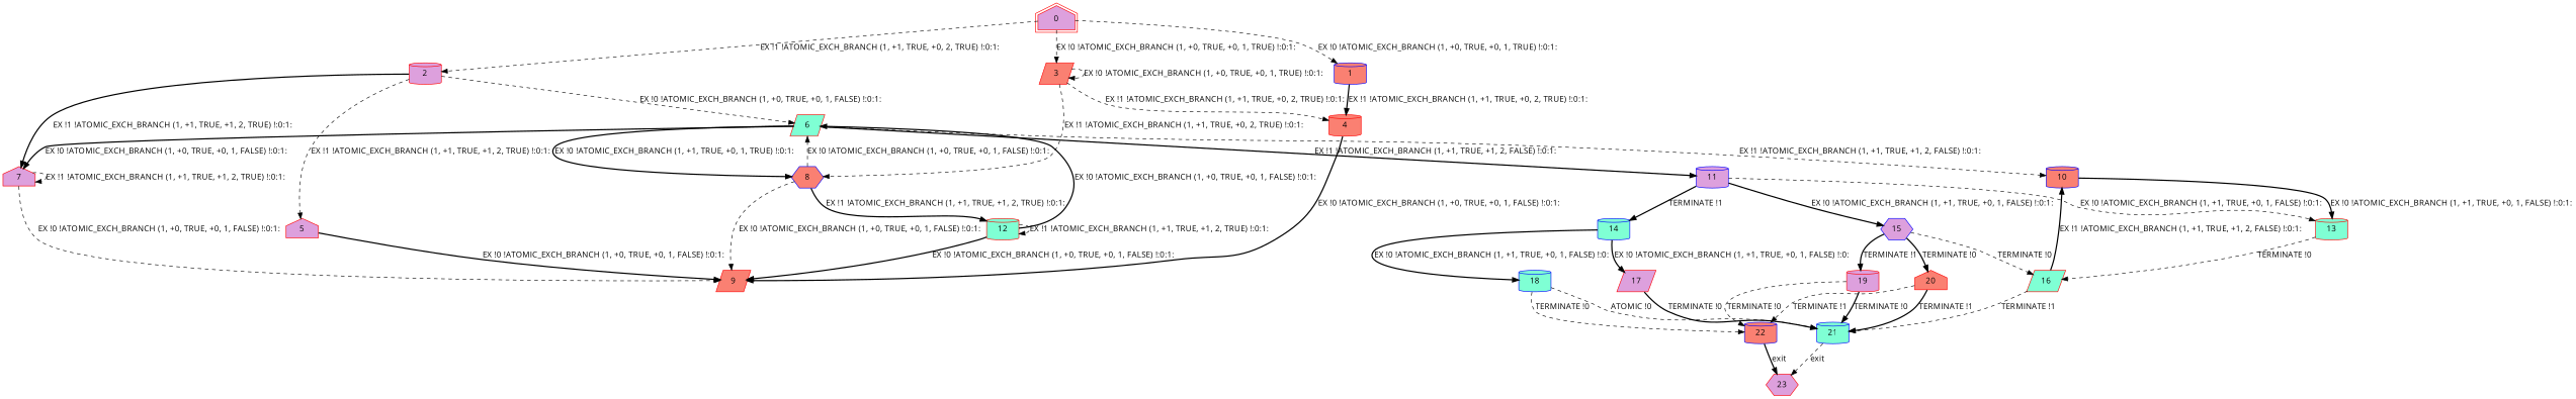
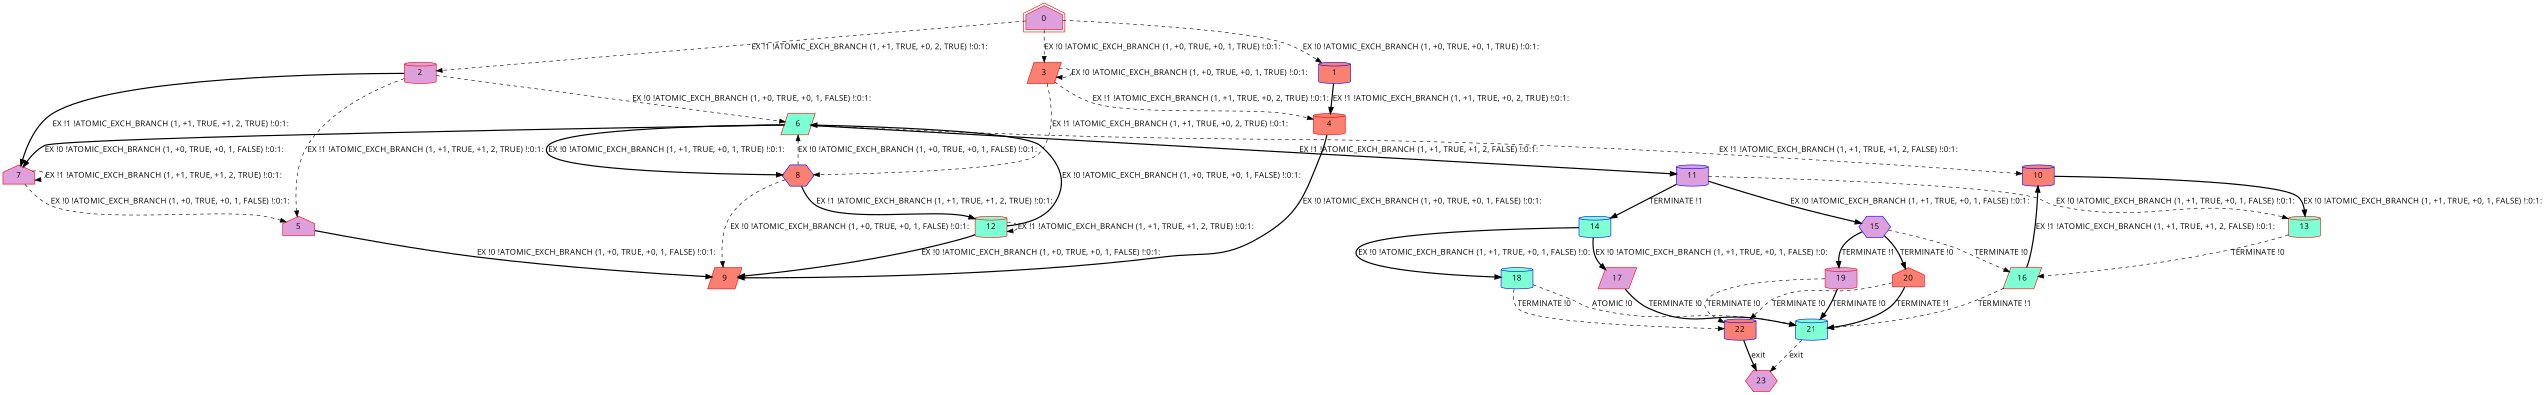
  digraph {
    fontname="Open Sans"
    node [color=red fillcolor=plum fontname="Open Sans" shape=cylinder style=filled]
    edge [fontname="Open Sans" style=dashed]
    0 [peripheries=2 shape=house]
    1 [color=blue fillcolor=salmon]
    2
    3 [fillcolor=salmon shape=parallelogram]
    4 [fillcolor=salmon]
    5 [shape=house]
    6 [fillcolor=aquamarine shape=parallelogram]
    7 [shape=house]
    8 [color=blue fillcolor=salmon shape=hexagon]
    9 [fillcolor=salmon shape=parallelogram]
    10 [color=blue fillcolor=salmon]
    11 [color=blue]
    12 [fillcolor=aquamarine]
    13 [fillcolor=aquamarine]
    14 [color=blue fillcolor=aquamarine]
    15 [color=blue shape=hexagon]
    16 [fillcolor=aquamarine shape=parallelogram]
    17 [shape=parallelogram]
    18 [color=blue fillcolor=aquamarine]
    19
    20 [fillcolor=salmon shape=house]
    21 [color=blue fillcolor=aquamarine]
    22 [color=blue fillcolor=salmon]
    23 [shape=hexagon]
    0 -> 1 [label="EX !0 !ATOMIC_EXCH_BRANCH (1, +0, TRUE, +0, 1, TRUE) !:0:1:"]
    0 -> 2 [label="EX !1 !ATOMIC_EXCH_BRANCH (1, +1, TRUE, +0, 2, TRUE) !:0:1:"]
    0 -> 3 [label="EX !0 !ATOMIC_EXCH_BRANCH (1, +0, TRUE, +0, 1, TRUE) !:0:1:"]
    1 -> 4 [label="EX !1 !ATOMIC_EXCH_BRANCH (1, +1, TRUE, +0, 2, TRUE) !:0:1:" style=bold]
    2 -> 5 [label="EX !1 !ATOMIC_EXCH_BRANCH (1, +1, TRUE, +1, 2, TRUE) !:0:1:"]
    2 -> 6 [label="EX !0 !ATOMIC_EXCH_BRANCH (1, +0, TRUE, +0, 1, FALSE) !:0:1:"]
    2 -> 7 [label="EX !1 !ATOMIC_EXCH_BRANCH (1, +1, TRUE, +1, 2, TRUE) !:0:1:" style=bold]
    3 -> 3 [label="EX !0 !ATOMIC_EXCH_BRANCH (1, +0, TRUE, +0, 1, TRUE) !:0:1:"]
    3 -> 4 [label="EX !1 !ATOMIC_EXCH_BRANCH (1, +1, TRUE, +0, 2, TRUE) !:0:1:"]
    3 -> 8 [label="EX !1 !ATOMIC_EXCH_BRANCH (1, +1, TRUE, +0, 2, TRUE) !:0:1:"]
    4 -> 9 [label="EX !0 !ATOMIC_EXCH_BRANCH (1, +0, TRUE, +0, 1, FALSE) !:0:1:" style=bold]
    5 -> 9 [label="EX !0 !ATOMIC_EXCH_BRANCH (1, +0, TRUE, +0, 1, FALSE) !:0:1:" style=bold]
    6 -> 7 [label="EX !0 !ATOMIC_EXCH_BRANCH (1, +0, TRUE, +0, 1, FALSE) !:0:1:" style=bold]
    6 -> 8 [label="EX !0 !ATOMIC_EXCH_BRANCH (1, +1, TRUE, +0, 1, TRUE) !:0:1:" style=bold]
    6 -> 10 [label="EX !1 !ATOMIC_EXCH_BRANCH (1, +1, TRUE, +1, 2, FALSE) !:0:1:"]
    6 -> 11 [label="EX !1 !ATOMIC_EXCH_BRANCH (1, +1, TRUE, +1, 2, FALSE) !:0:1:" style=bold]
    7 -> 7 [label="EX !1 !ATOMIC_EXCH_BRANCH (1, +1, TRUE, +1, 2, TRUE) !:0:1:"]
-   7 -> 9 [label="EX !0 !ATOMIC_EXCH_BRANCH (1, +0, TRUE, +0, 1, FALSE) !:0:1:"]
+   7 -> 5 [label="EX !0 !ATOMIC_EXCH_BRANCH (1, +0, TRUE, +0, 1, FALSE) !:0:1:"]
    8 -> 6 [label="EX !0 !ATOMIC_EXCH_BRANCH (1, +0, TRUE, +0, 1, FALSE) !:0:1:"]
    8 -> 9 [label="EX !0 !ATOMIC_EXCH_BRANCH (1, +0, TRUE, +0, 1, FALSE) !:0:1:"]
    8 -> 12 [label="EX !1 !ATOMIC_EXCH_BRANCH (1, +1, TRUE, +1, 2, TRUE) !:0:1:" style=bold]
    10 -> 13 [label="EX !0 !ATOMIC_EXCH_BRANCH (1, +1, TRUE, +0, 1, FALSE) !:0:1:" style=bold]
    11 -> 13 [label="EX !0 !ATOMIC_EXCH_BRANCH (1, +1, TRUE, +0, 1, FALSE) !:0:1:"]
    11 -> 14 [label="TERMINATE !1" style=bold]
    11 -> 15 [label="EX !0 !ATOMIC_EXCH_BRANCH (1, +1, TRUE, +0, 1, FALSE) !:0:1:" style=bold]
    12 -> 6 [label="EX !0 !ATOMIC_EXCH_BRANCH (1, +0, TRUE, +0, 1, FALSE) !:0:1:" style=bold]
    12 -> 9 [label="EX !0 !ATOMIC_EXCH_BRANCH (1, +0, TRUE, +0, 1, FALSE) !:0:1:" style=bold]
    12 -> 12 [label="EX !1 !ATOMIC_EXCH_BRANCH (1, +1, TRUE, +1, 2, TRUE) !:0:1:"]
    13 -> 16 [label="TERMINATE !0"]
    14 -> 17 [label="EX !0 !ATOMIC_EXCH_BRANCH (1, +1, TRUE, +0, 1, FALSE) !:0:" style=bold]
    14 -> 18 [label="EX !0 !ATOMIC_EXCH_BRANCH (1, +1, TRUE, +0, 1, FALSE) !:0:" style=bold]
    15 -> 16 [label="TERMINATE !0"]
    15 -> 19 [label="TERMINATE !1" style=bold]
    15 -> 20 [label="TERMINATE !0" style=bold]
    16 -> 10 [label="EX !1 !ATOMIC_EXCH_BRANCH (1, +1, TRUE, +1, 2, FALSE) !:0:1:" style=bold]
    16 -> 21 [label="TERMINATE !1"]
    17 -> 21 [label="TERMINATE !0" style=bold]
    18 -> 21 [label="ATOMIC !0"]
    18 -> 22 [label="TERMINATE !0"]
    19 -> 21 [label="TERMINATE !0" style=bold]
    19 -> 22 [label="TERMINATE !0"]
    20 -> 21 [label="TERMINATE !1" style=bold]
-   20 -> 22 [label="TERMINATE !1"]
+   20 -> 22 [label="TERMINATE !0"]
    21 -> 23 [label=exit]
    22 -> 23 [label=exit style=bold]
  }
